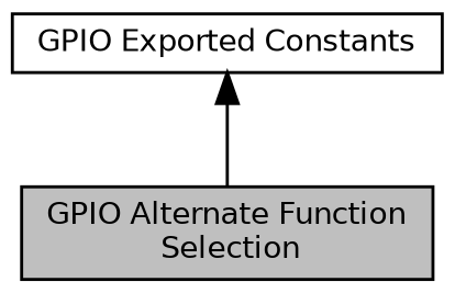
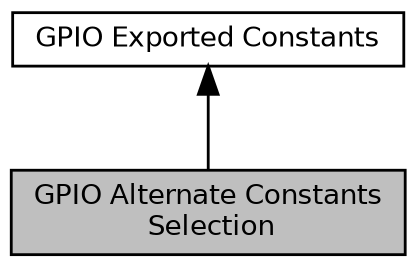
  digraph {
    rankdir=TB
    node [color=black fontname=Helvetica fontsize=10 shape=record style=filled]
-   n1 [fillcolor=grey75 fontcolor=black height=0.2 label="GPIO Alternate Function\l Selection" width=0.4]
+   n1 [fillcolor=grey75 fontcolor=black height=0.2 label="GPIO Alternate Constants\l Selection" width=0.4]
    n2 [fillcolor=white height=0.2 label="GPIO Exported Constants" width=0.4]
    n2 -> n1 [dir=back fontname=Helvetica fontsize=10 labelfontname=Helvetica labelfontsize=10 shape=plaintext style=solid]
  }
